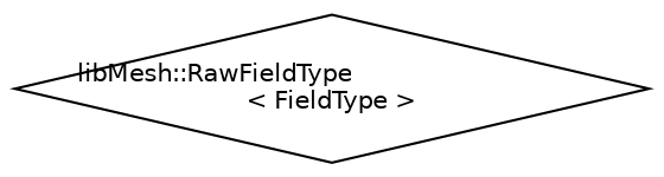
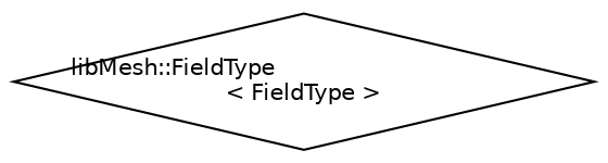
  digraph {
    rankdir=LR
-   n1 [color=black fillcolor=white fontname=Helvetica fontsize=10 height=0.2 label="libMesh::RawFieldType\l\< FieldType \>" shape=diamond style=filled width=0.4]
+   n1 [color=black fillcolor=white fontname=Helvetica fontsize=10 height=0.2 label="libMesh::FieldType\l\< FieldType \>" shape=diamond style=filled width=0.4]
  }
